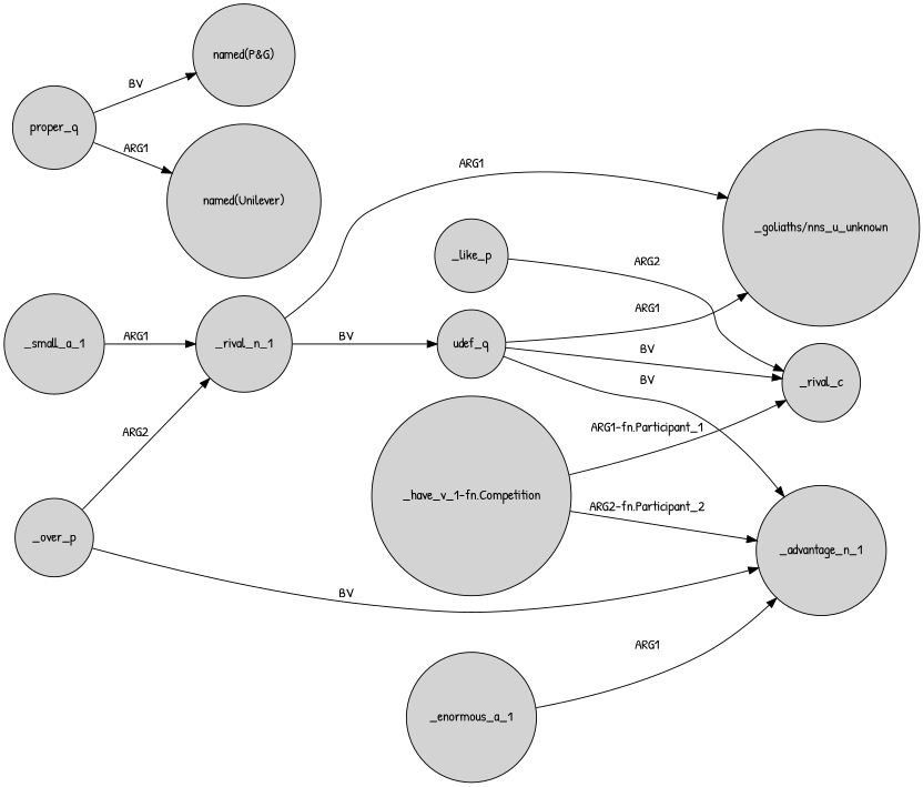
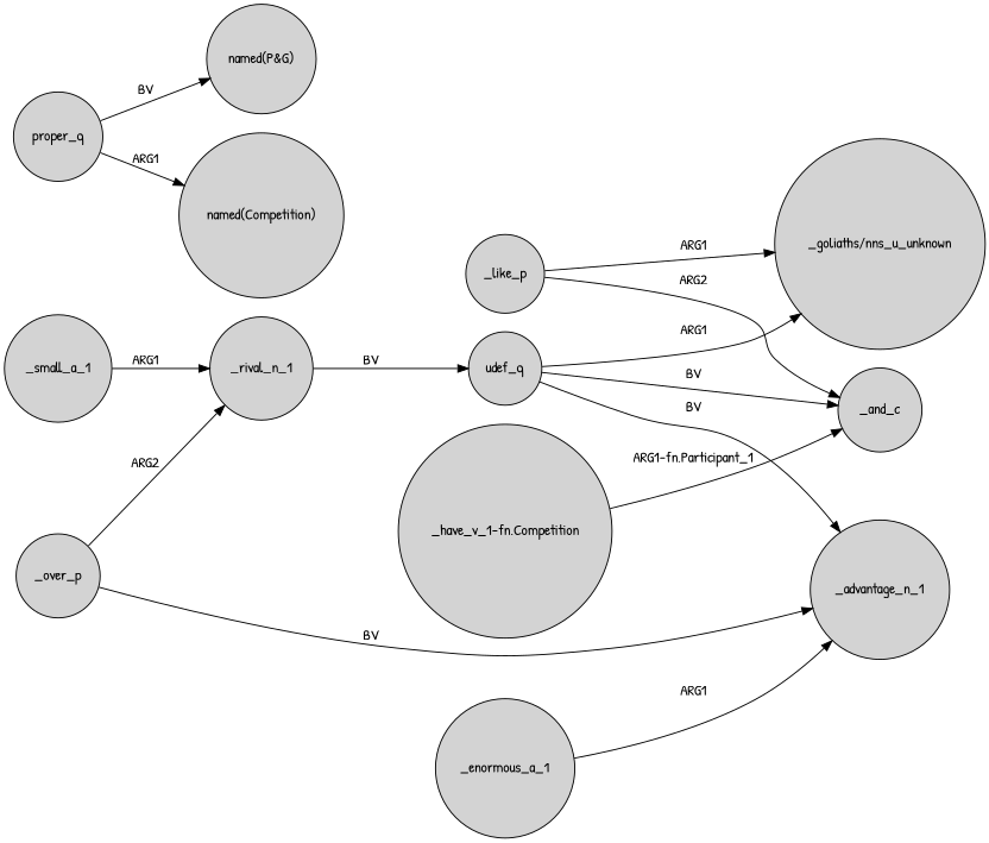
  digraph {
    fontname="Patrick Hand"
    rankdir=LR
    node [fontname="Patrick Hand" shape=circle style=filled]
    edge [fontname="Patrick Hand"]
    _small_a_1
    _rival_n_1
    udef_q
    _over_p
    _advantage_n_1
    "_goliaths/nns_u_unknown"
-   _and_c [label=_rival_c]
+   _and_c
    _enormous_a_1
    proper_q
    "named(P&G)"
-   "named(Unilever)"
+   "named(Unilever)" [label="named(Competition)"]
    "_have_v_1-fn.Competition"
    _like_p
    _small_a_1 -> _rival_n_1 [label=ARG1]
    _rival_n_1 -> udef_q [label=BV]
    udef_q -> _advantage_n_1 [label=BV]
    udef_q -> "_goliaths/nns_u_unknown" [label=ARG1]
    udef_q -> _and_c [label=BV]
    _over_p -> _rival_n_1 [label=ARG2]
    _over_p -> _advantage_n_1 [label=BV]
    _enormous_a_1 -> _advantage_n_1 [label=ARG1]
    proper_q -> "named(P&G)" [label=BV]
    proper_q -> "named(Unilever)" [label=ARG1]
-   "_have_v_1-fn.Competition" -> _advantage_n_1 [label="ARG2-fn.Participant_2"]
    "_have_v_1-fn.Competition" -> _and_c [label="ARG1-fn.Participant_1"]
-   _rival_n_1 -> "_goliaths/nns_u_unknown" [label=ARG1]
+   _like_p -> "_goliaths/nns_u_unknown" [label=ARG1]
    _like_p -> _and_c [label=ARG2]
  }
